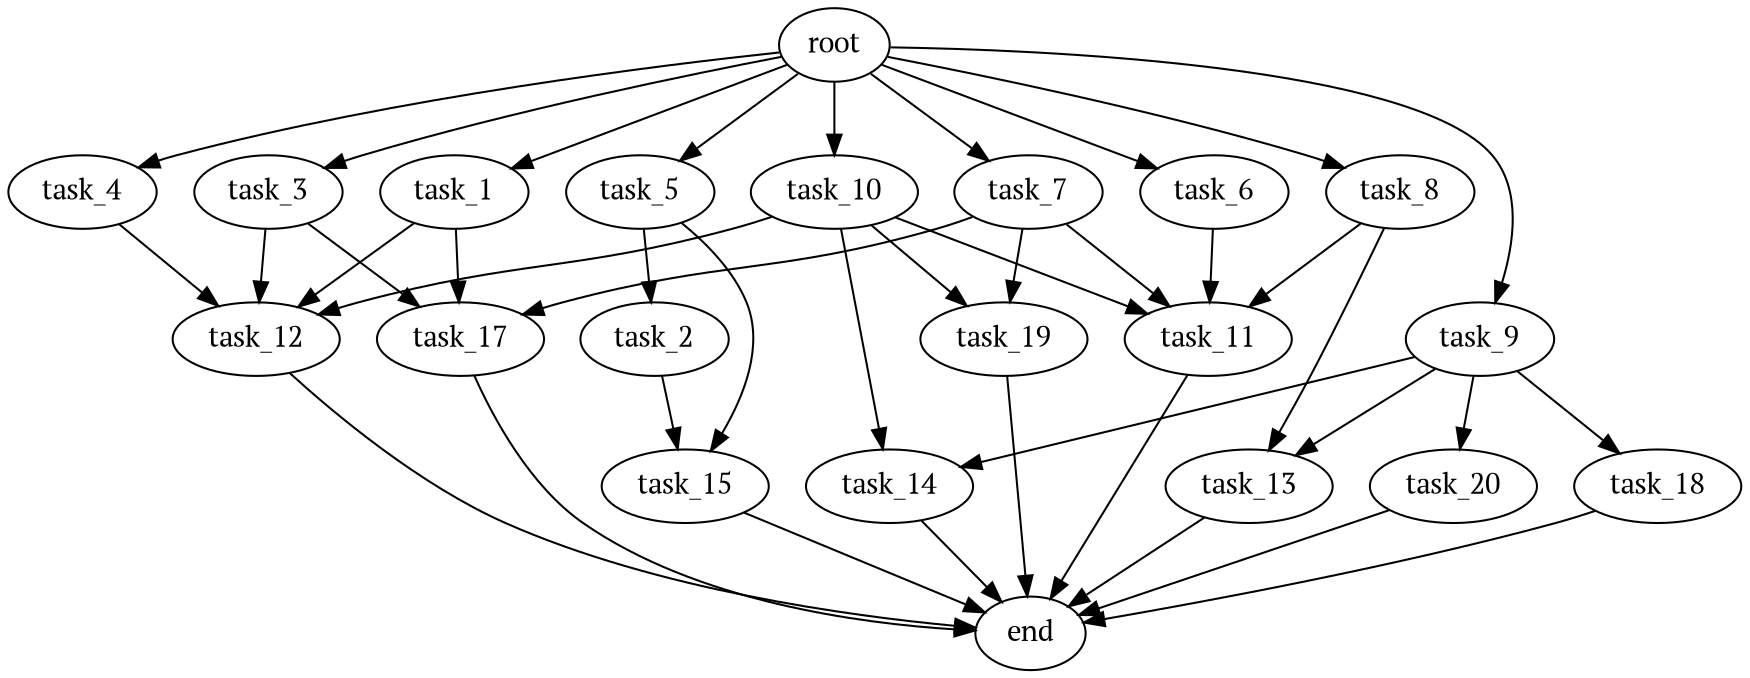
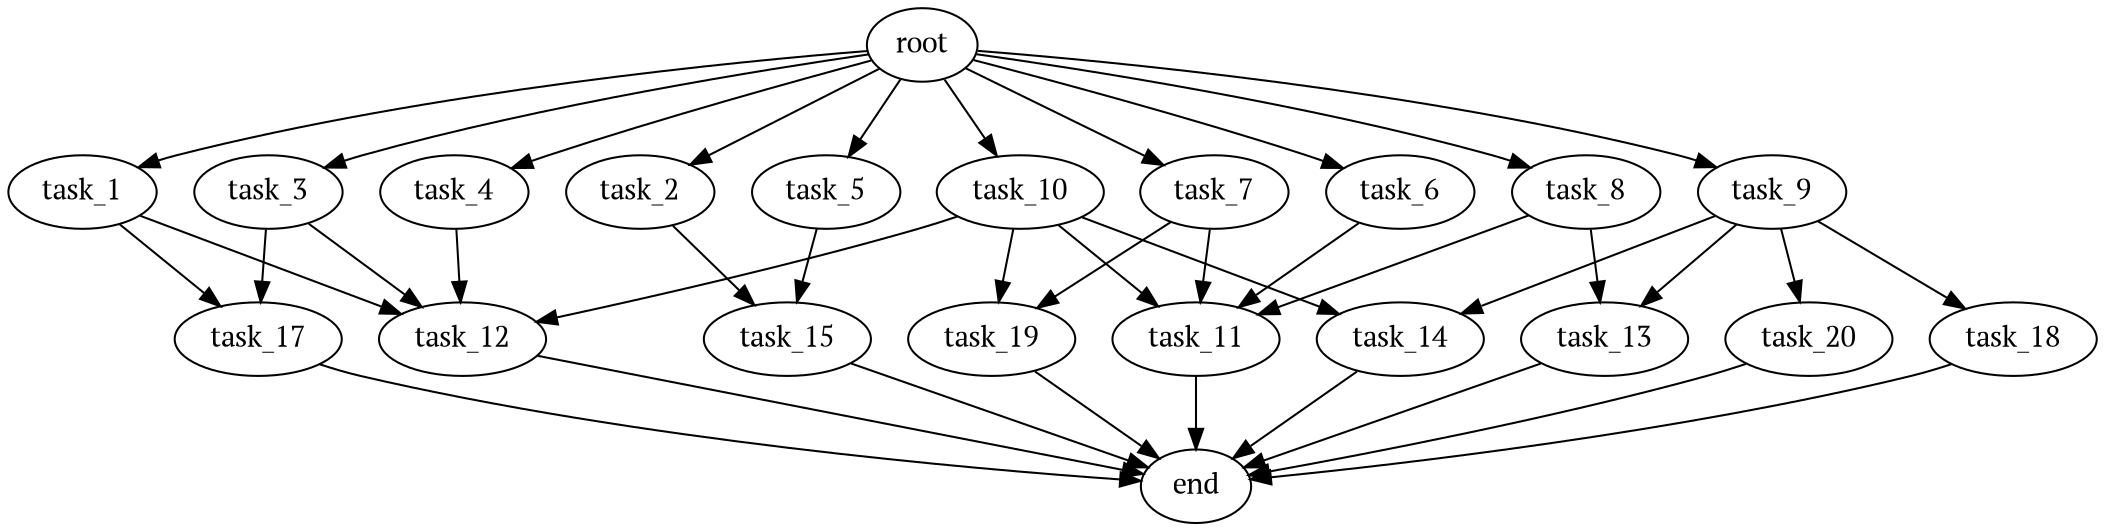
  digraph {
    fontname="PT Serif"
    node [fontname="PT Serif"]
    edge [fontname="PT Serif"]
    root
    task_1
    task_2
    task_3
    task_4
    task_5
    task_6
    task_7
    task_8
    task_9
    task_10
    task_12
    task_17
    task_15
    task_11
    task_19
    task_13
    task_14
    task_18
    task_20
    end
    root -> task_1
-   task_5 -> task_2
+   root -> task_2
    root -> task_3
    root -> task_4
    root -> task_5
    root -> task_6
    root -> task_7
    root -> task_8
    root -> task_9
    root -> task_10
    task_1 -> task_12
    task_1 -> task_17
    task_2 -> task_15
    task_3 -> task_12
    task_3 -> task_17
    task_4 -> task_12
    task_5 -> task_15
    task_6 -> task_11
-   task_7 -> task_17
    task_7 -> task_11
    task_7 -> task_19
    task_8 -> task_11
    task_8 -> task_13
    task_9 -> task_13
    task_9 -> task_14
    task_9 -> task_18
    task_9 -> task_20
    task_10 -> task_12
    task_10 -> task_11
    task_10 -> task_19
    task_10 -> task_14
    task_12 -> end
    task_17 -> end
    task_15 -> end
    task_11 -> end
    task_19 -> end
    task_13 -> end
    task_14 -> end
    task_18 -> end
    task_20 -> end
  }
